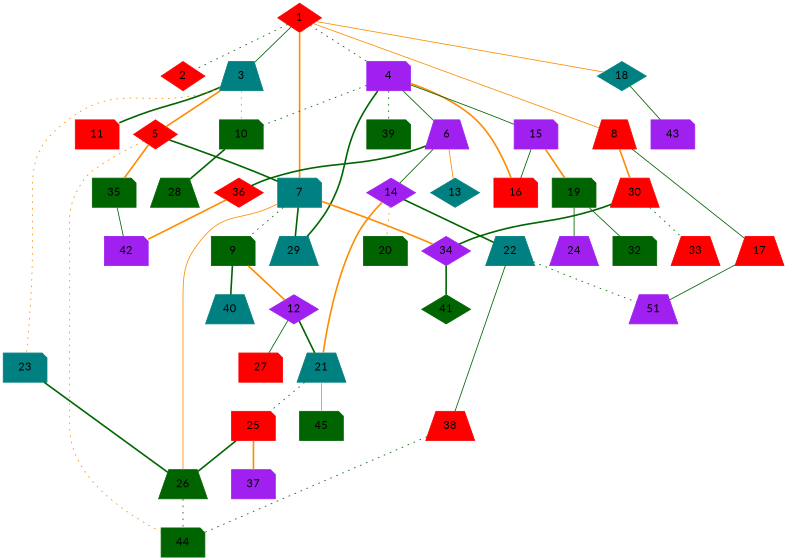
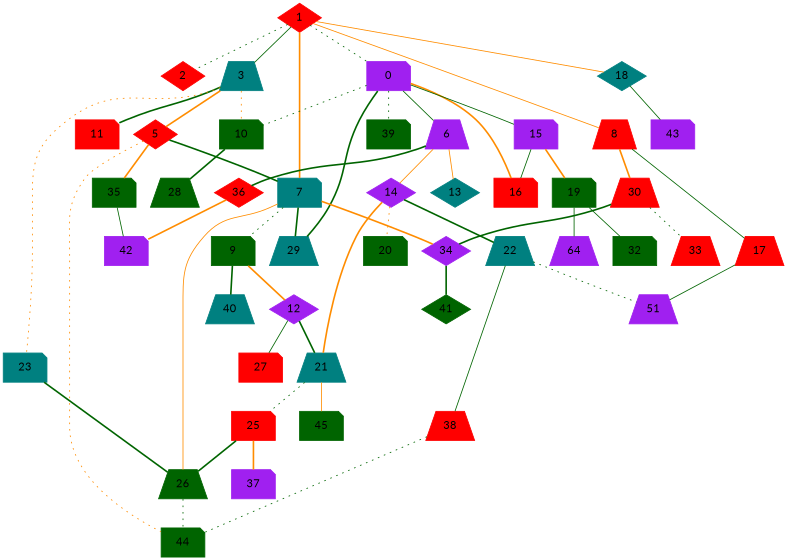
  graph {
    fontname=Lato
    node [color=red fontname=Lato shape=note style=filled]
    edge [color=darkgreen fontname=Lato style=bold weight=1.0]
    1 [shape=diamond]
    2 [shape=diamond]
    3 [color=teal shape=trapezium]
-   4 [color=purple]
+   4 [color=purple label=0]
    7 [color=teal]
    8 [shape=trapezium]
    18 [color=teal shape=diamond]
    5 [shape=diamond]
    10 [color=darkgreen]
    11
    23 [color=teal]
    6 [color=purple shape=trapezium]
    16
    29 [color=teal shape=trapezium]
    39 [color=darkgreen]
    15 [color=purple]
    9 [color=darkgreen]
    26 [color=darkgreen shape=trapezium]
    34 [color=purple shape=diamond]
    17 [shape=trapezium]
    30 [shape=trapezium]
    43 [color=purple]
    35 [color=darkgreen]
    44 [color=darkgreen]
    28 [color=darkgreen shape=trapezium]
    13 [color=teal shape=diamond]
    14 [color=purple shape=diamond]
    36 [shape=diamond]
    42 [color=purple]
    21 [color=teal shape=trapezium]
    20 [color=darkgreen]
    22 [color=teal shape=trapezium]
    19 [color=darkgreen]
    12 [color=purple shape=diamond]
    40 [color=teal shape=trapezium]
    41 [color=darkgreen shape=diamond]
    n37 [color=purple label=51 shape=trapezium]
    33 [shape=trapezium]
    27
    25
    45 [color=darkgreen]
    38 [shape=trapezium]
-   24 [color=purple shape=trapezium]
+   24 [color=purple shape=trapezium label=64]
    32 [color=darkgreen]
    37 [color=purple]
    1 -- 2 [style=dotted weight=2.0]
    1 -- 3 [style=solid]
    1 -- 4 [style=dotted]
    1 -- 7 [color=darkorange]
    1 -- 8 [color=darkorange style=solid]
    1 -- 18 [color=darkorange style=solid]
    3 -- 5 [color=darkorange]
    3 -- 10 [color=darkorange style=dotted]
    3 -- 11
    3 -- 23 [color=darkorange style=dotted]
    4 -- 10 [style=dotted]
    4 -- 6 [style=solid]
    4 -- 16 [color=darkorange]
    4 -- 29
    4 -- 39 [style=dotted]
    4 -- 15 [style=solid]
    7 -- 29
    7 -- 9 [style=dotted]
    7 -- 26 [color=darkorange style=solid]
    7 -- 34 [color=darkorange]
    8 -- 17 [style=solid]
    8 -- 30 [color=darkorange]
    18 -- 43 [style=solid]
    5 -- 7
    5 -- 35 [color=darkorange weight=2.0]
    5 -- 44 [color=darkorange style=dotted]
    10 -- 28
    23 -- 26
    6 -- 13 [color=darkorange style=solid]
-   6 -- 14 [style=solid]
+   6 -- 14 [color=darkorange style=solid]
    6 -- 36
    15 -- 16 [style=solid]
    15 -- 19 [color=darkorange]
    9 -- 12 [color=darkorange]
    9 -- 40
    26 -- 44 [style=dotted]
    34 -- 41
    17 -- n37 [style=solid]
    30 -- 34
    30 -- 33 [style=dotted]
    35 -- 42 [style=solid]
    14 -- 21 [color=darkorange]
    14 -- 20 [color=darkorange style=dotted]
    14 -- 22
    36 -- 42 [color=darkorange]
    21 -- 25 [style=dotted]
    21 -- 45 [color=darkorange style=solid]
    22 -- n37 [style=dotted]
    22 -- 38 [style=solid]
    19 -- 24 [style=solid]
    19 -- 32 [style=solid]
    12 -- 21
    12 -- 27 [style=solid]
    25 -- 26
    25 -- 37 [color=darkorange]
    38 -- 44 [style=dotted]
  }
